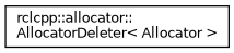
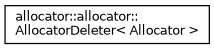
  digraph {
    rankdir=LR
-   n1 [color=black fillcolor=white fontname=Helvetica fontsize=10 height=0.2 label="rclcpp::allocator::\lAllocatorDeleter\< Allocator \>" shape=record style=filled width=0.4]
+   n1 [color=black fillcolor=white fontname=Helvetica fontsize=10 height=0.2 label="allocator::allocator::\lAllocatorDeleter\< Allocator \>" shape=record style=filled width=0.4]
  }
